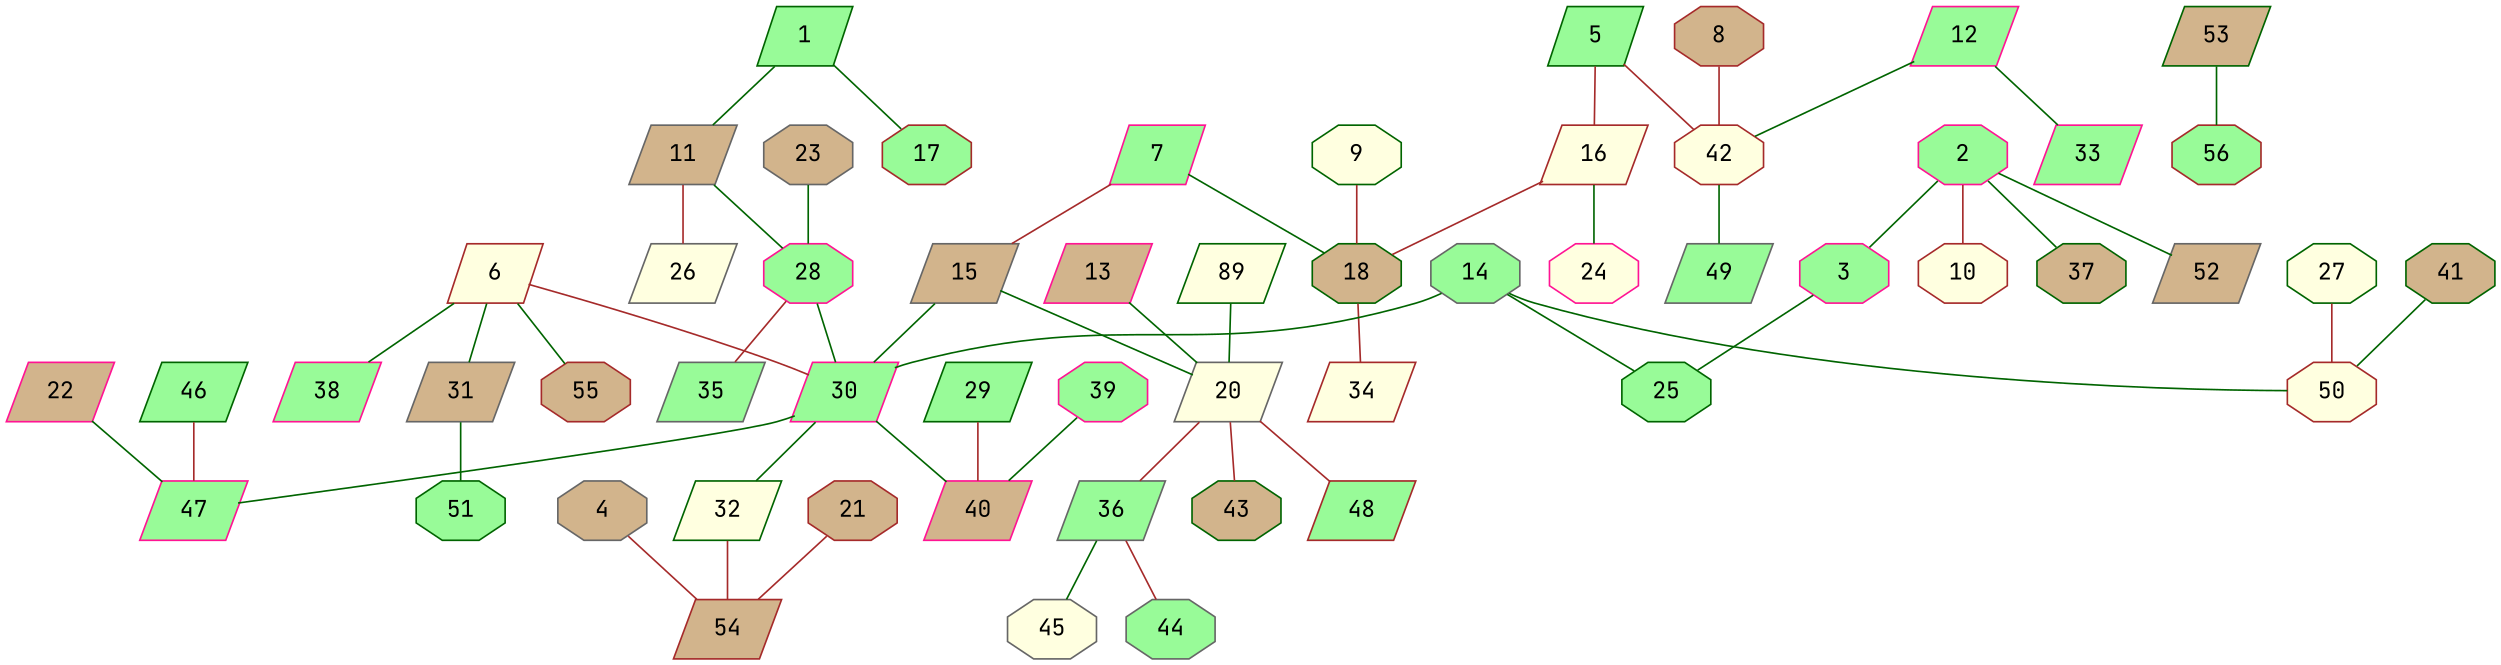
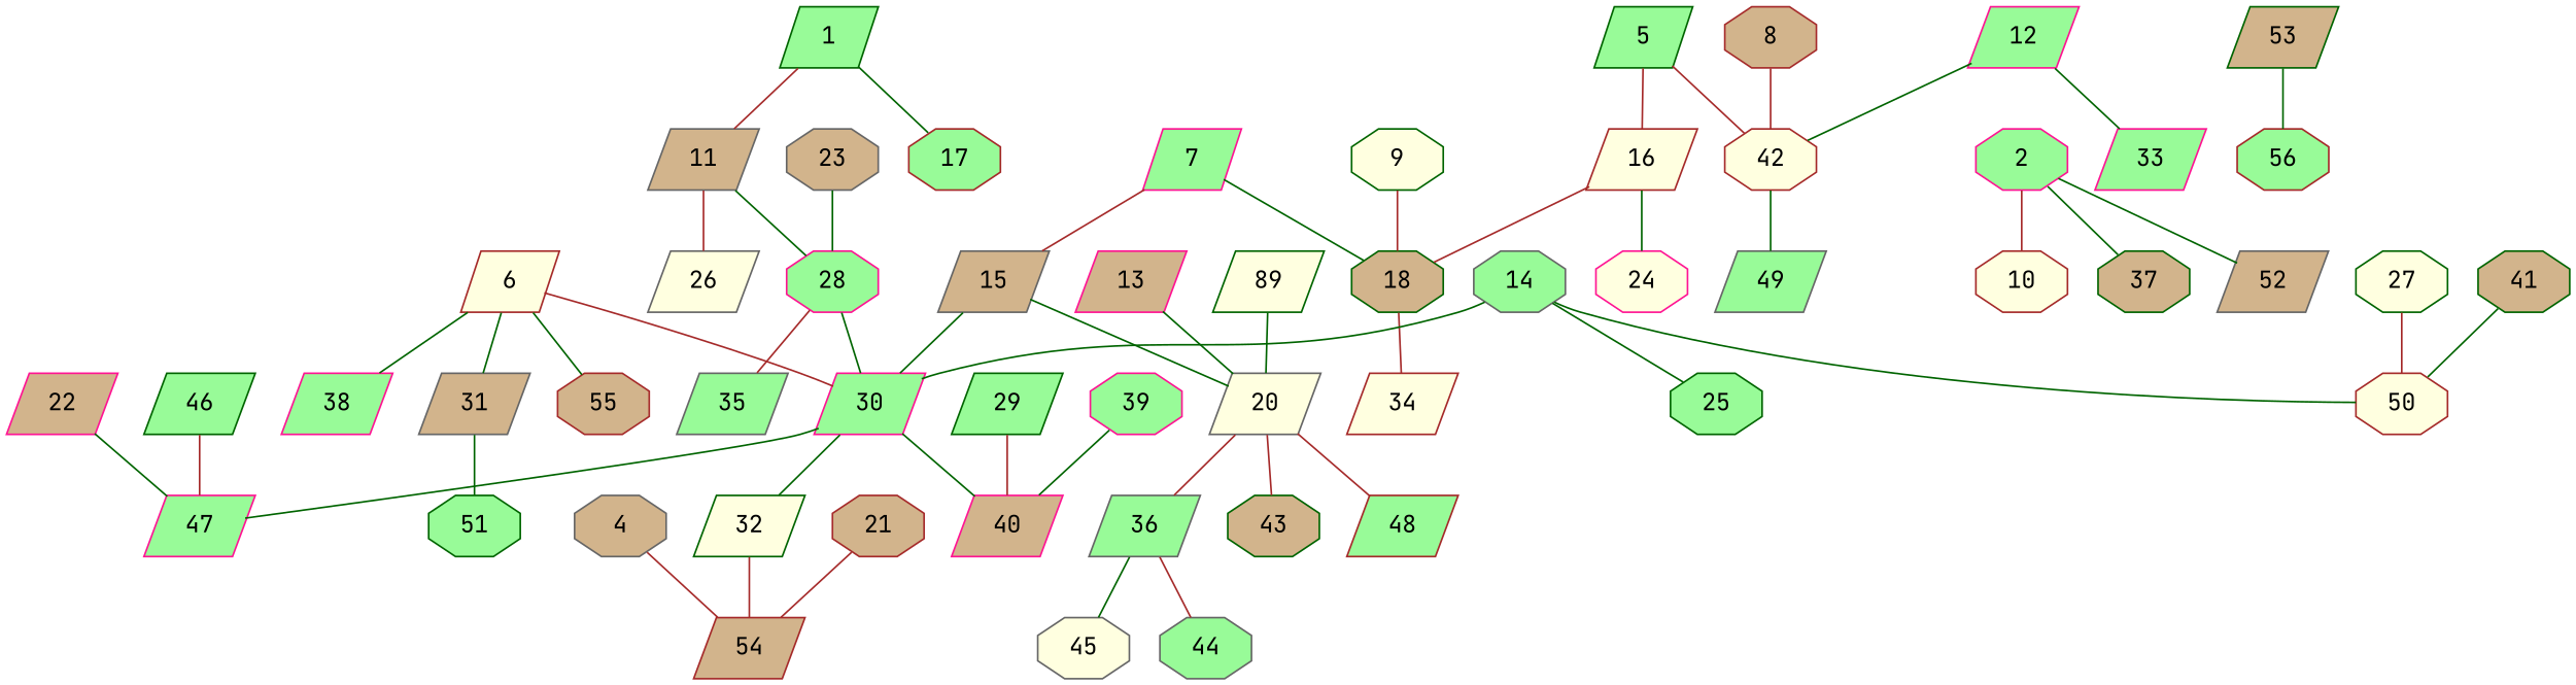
  graph {
    fontname="JetBrains Mono"
    node [color=darkgreen fillcolor=palegreen fontname="JetBrains Mono" shape=parallelogram style=filled]
    edge [color=darkgreen fontname="JetBrains Mono" weight=1.0]
    11 [color=gray40 fillcolor=tan]
    1
    17 [color=brown shape=octagon]
    26 [color=gray40 fillcolor=lightyellow]
    28 [color=deeppink shape=octagon]
    2 [color=deeppink shape=octagon]
-   3 [color=deeppink shape=octagon]
    10 [color=brown fillcolor=lightyellow shape=octagon]
    37 [fillcolor=tan shape=octagon]
    52 [color=gray40 fillcolor=tan]
    25 [shape=octagon]
    4 [color=gray40 fillcolor=tan shape=octagon]
    54 [color=brown fillcolor=tan]
    16 [color=brown fillcolor=lightyellow]
    5
    42 [color=brown fillcolor=lightyellow shape=octagon]
    18 [fillcolor=tan shape=octagon]
    24 [color=deeppink fillcolor=lightyellow shape=octagon]
    49 [color=gray40]
    6 [color=brown fillcolor=lightyellow]
    30 [color=deeppink]
    31 [color=gray40 fillcolor=tan]
    38 [color=deeppink]
    55 [color=brown fillcolor=tan shape=octagon]
    47 [color=deeppink]
    40 [color=deeppink fillcolor=tan]
    32 [fillcolor=lightyellow]
    51 [shape=octagon]
    7 [color=deeppink]
    15 [color=gray40 fillcolor=tan]
    20 [color=gray40 fillcolor=lightyellow]
    34 [color=brown fillcolor=lightyellow]
    8 [color=brown fillcolor=tan shape=octagon]
    9 [fillcolor=lightyellow shape=octagon]
    35 [color=gray40]
    12 [color=deeppink]
    33 [color=deeppink]
    13 [color=deeppink fillcolor=tan]
    36 [color=gray40]
    43 [fillcolor=tan shape=octagon]
    48 [color=brown]
    14 [color=gray40 shape=octagon]
    50 [color=brown fillcolor=lightyellow shape=octagon]
    53 [fillcolor=tan]
    56 [color=brown shape=octagon]
    n46 [fillcolor=lightyellow label=89]
    44 [color=gray40 shape=octagon]
    45 [color=gray40 fillcolor=lightyellow shape=octagon]
    21 [color=brown fillcolor=tan shape=octagon]
    22 [color=deeppink fillcolor=tan]
    23 [color=gray40 fillcolor=tan shape=octagon]
    27 [fillcolor=lightyellow shape=octagon]
    29
    39 [color=deeppink shape=octagon]
    41 [fillcolor=tan shape=octagon]
    46
    11 -- 26 [color=brown]
    11 -- 28
-   1 -- 11
+   1 -- 11 [color=brown]
    1 -- 17
    28 -- 30
    28 -- 35 [color=brown]
-   2 -- 3
    2 -- 10 [color=brown]
    2 -- 37
    2 -- 52
-   3 -- 25
    4 -- 54 [color=brown]
    16 -- 18 [color=brown]
    16 -- 24
    5 -- 16 [color=brown]
    5 -- 42 [color=brown]
    42 -- 49
    18 -- 34 [color=brown]
    6 -- 30 [color=brown]
    6 -- 31
    6 -- 38
    6 -- 55
    30 -- 47
    30 -- 40
    30 -- 32
    31 -- 51
    32 -- 54 [color=brown]
    7 -- 18
    7 -- 15 [color=brown]
    15 -- 30
    15 -- 20
    20 -- 36 [color=brown]
    20 -- 43 [color=brown]
    20 -- 48 [color=brown]
    8 -- 42 [color=brown]
    9 -- 18 [color=brown]
    12 -- 42
    12 -- 33
    13 -- 20
    36 -- 44 [color=brown]
    36 -- 45
    14 -- 25
    14 -- 30
    14 -- 50
    53 -- 56
    n46 -- 20
    21 -- 54 [color=brown]
    22 -- 47
    23 -- 28
    27 -- 50 [color=brown]
    29 -- 40 [color=brown]
    39 -- 40
    41 -- 50
    46 -- 47 [color=brown]
  }
